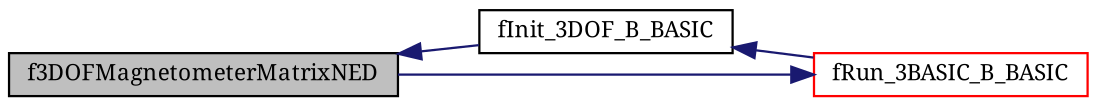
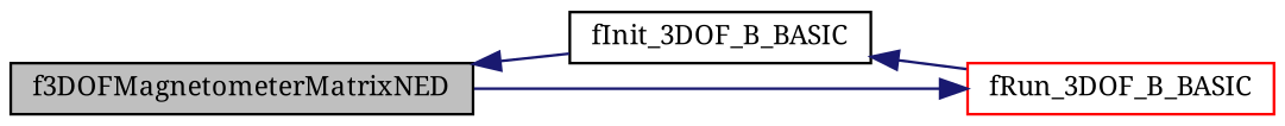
  digraph {
    fontname="Noto Serif"
    rankdir=LR
    node [color=black fillcolor=white fontname="Noto Serif" fontsize=10 shape=record style=filled]
    edge [color=midnightblue dir=back fontname="Noto Serif" fontsize=10 labelfontname=Helvetica labelfontsize=10 style=solid]
    n1 [fillcolor=grey75 fontcolor=black height=0.2 label=f3DOFMagnetometerMatrixNED width=0.4]
    n2 [height=0.2 label=fInit_3DOF_B_BASIC width=0.4]
-   n3 [color=red height=0.2 label=fRun_3BASIC_B_BASIC width=0.4]
+   n3 [color=red height=0.2 label=fRun_3DOF_B_BASIC width=0.4]
    n1 -> n2
    n2 -> n3
    n3 -> n1
  }
